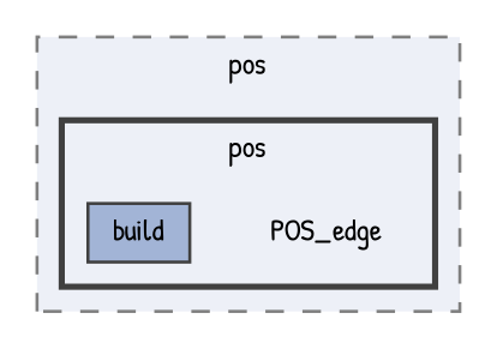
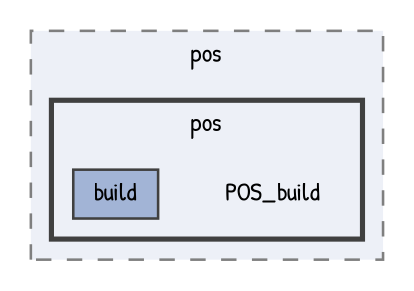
  digraph {
    compound=true
    fontname="Patrick Hand"
    node [fontname="Patrick Hand" fontsize=10]
-   n1 [height=0.2 label=POS_edge shape=plaintext width=0.4]
+   n1 [height=0.2 label=POS_build shape=plaintext width=0.4]
    n2 [color=grey25 fillcolor="#a2b4d6" height=0.2 label=build shape=box style=filled width=0.4]
    subgraph cluster_1 {
      bgcolor="#edf0f7"
      fontsize=10
      label=pos
      pencolor=grey50
      style="filled,dashed"
      subgraph cluster_2 {
        bgcolor="#edf0f7"
        fontsize=10
        pencolor=grey25
        style="filled,bold"
        n1
        n2
      }
    }
  }
